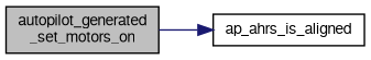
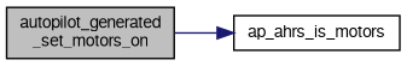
  digraph {
    rankdir=LR
    node [color=black fontname=FreeSans fontsize=10 shape=record style=filled]
    n1 [fillcolor=grey75 fontcolor=black height=0.2 label="autopilot_generated\l_set_motors_on" width=0.4]
-   n2 [fillcolor=white height=0.2 label=ap_ahrs_is_aligned width=0.4]
+   n2 [fillcolor=white height=0.2 label=ap_ahrs_is_motors width=0.4]
    n1 -> n2 [color=midnightblue fontname=FreeSans fontsize=10 labelfontname=FreeSans labelfontsize=10 style=solid]
  }
